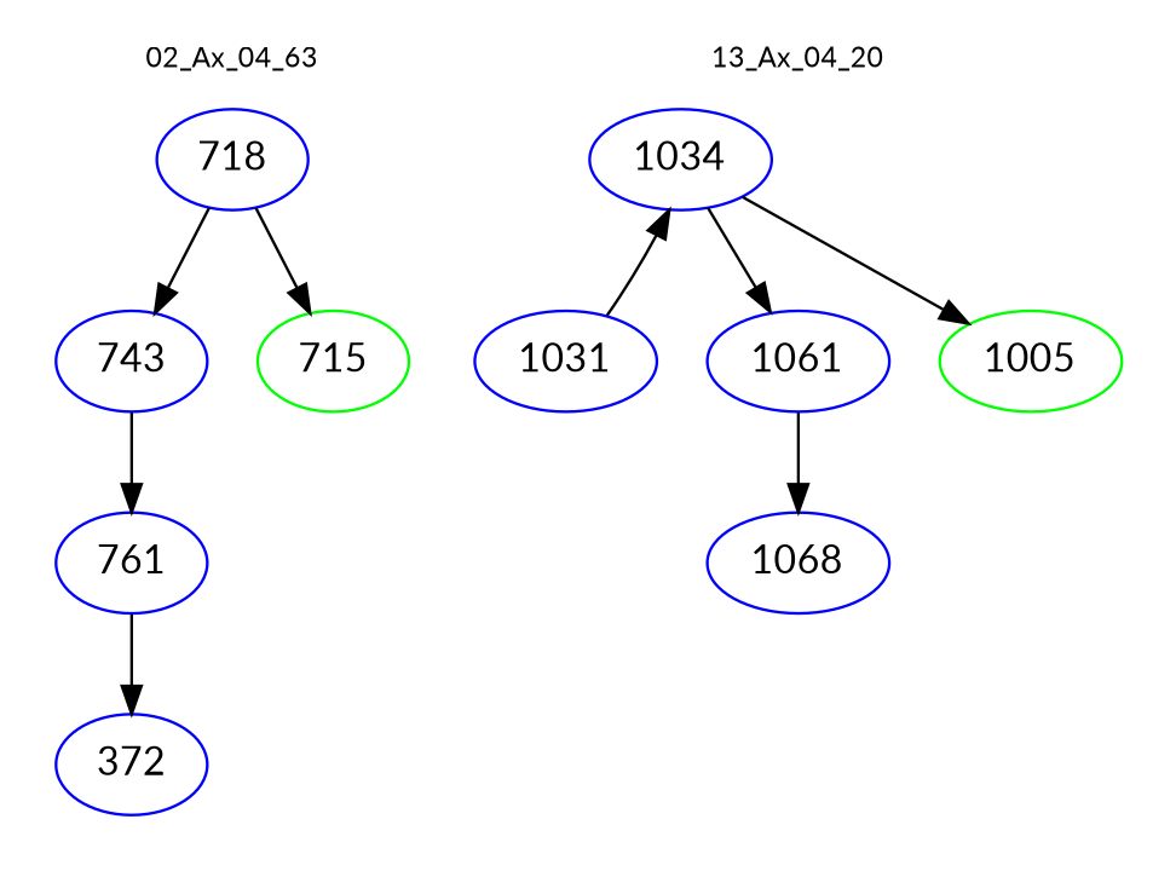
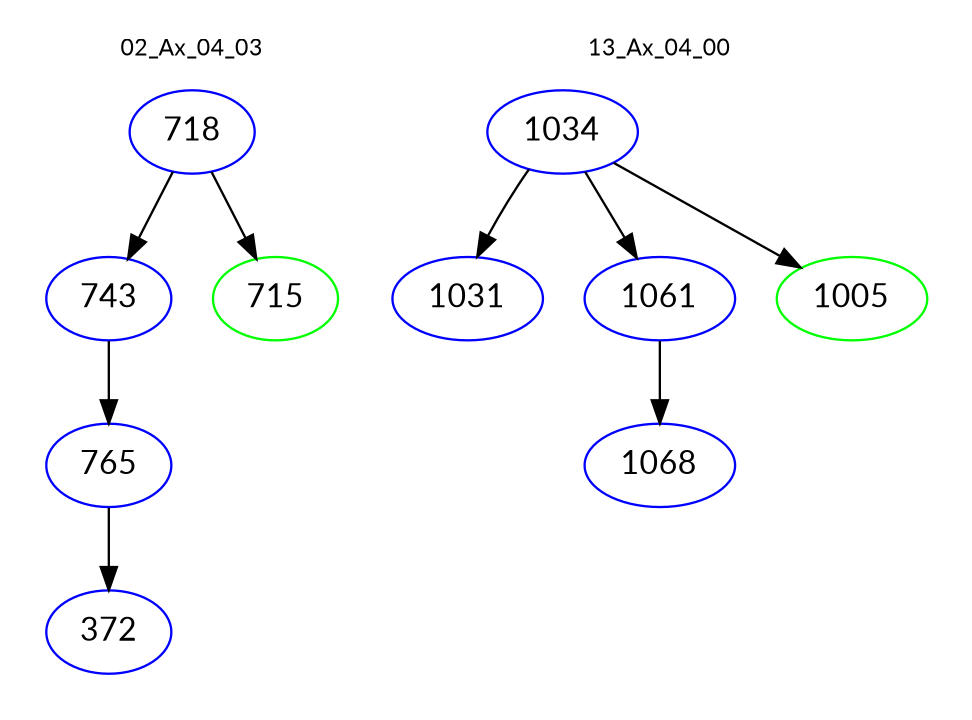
  digraph {
    fontname=Lato
    node [color=blue fontname=Lato]
    edge [color=black fontname=Lato]
    n1 [label=743]
    n2 [label=718]
-   n3 [label=761]
+   n3 [label=765]
    n4 [color=green label=715]
    n5 [label=372]
    n6 [label=1034]
    n7 [label=1031]
    n8 [label=1061]
    n9 [color=green label=1005]
    n10 [label=1068]
    subgraph cluster_1 {
      color=white
      fontsize=10
-     label="02_Ax_04_63"
+     label="02_Ax_04_03"
      n1
      n2
      n3
      n4
      n5
    }
    subgraph cluster_2 {
      color=white
      fontsize=10
-     label="13_Ax_04_20"
+     label="13_Ax_04_00"
      n6
      n7
      n8
      n9
      n10
    }
    n1 -> n3
    n2 -> n1
    n2 -> n4
    n3 -> n5
-   n7 -> n6
+   n6 -> n7
    n6 -> n8
    n6 -> n9
    n8 -> n10
  }
